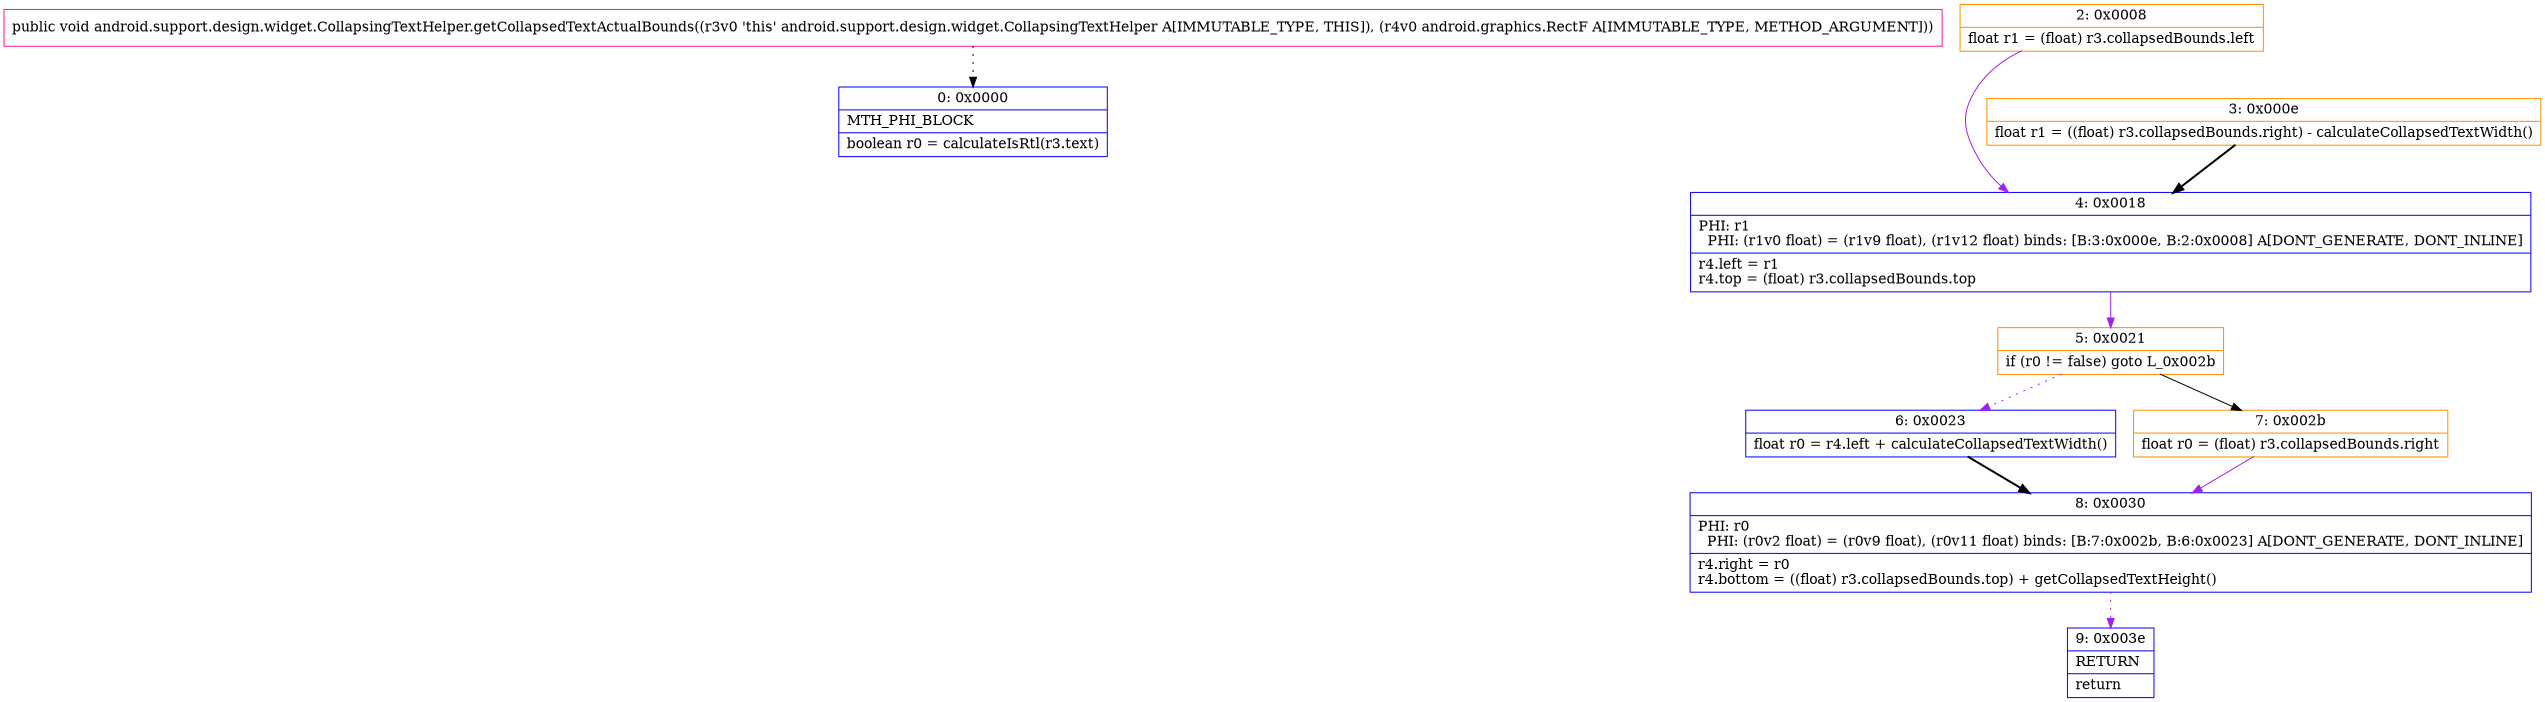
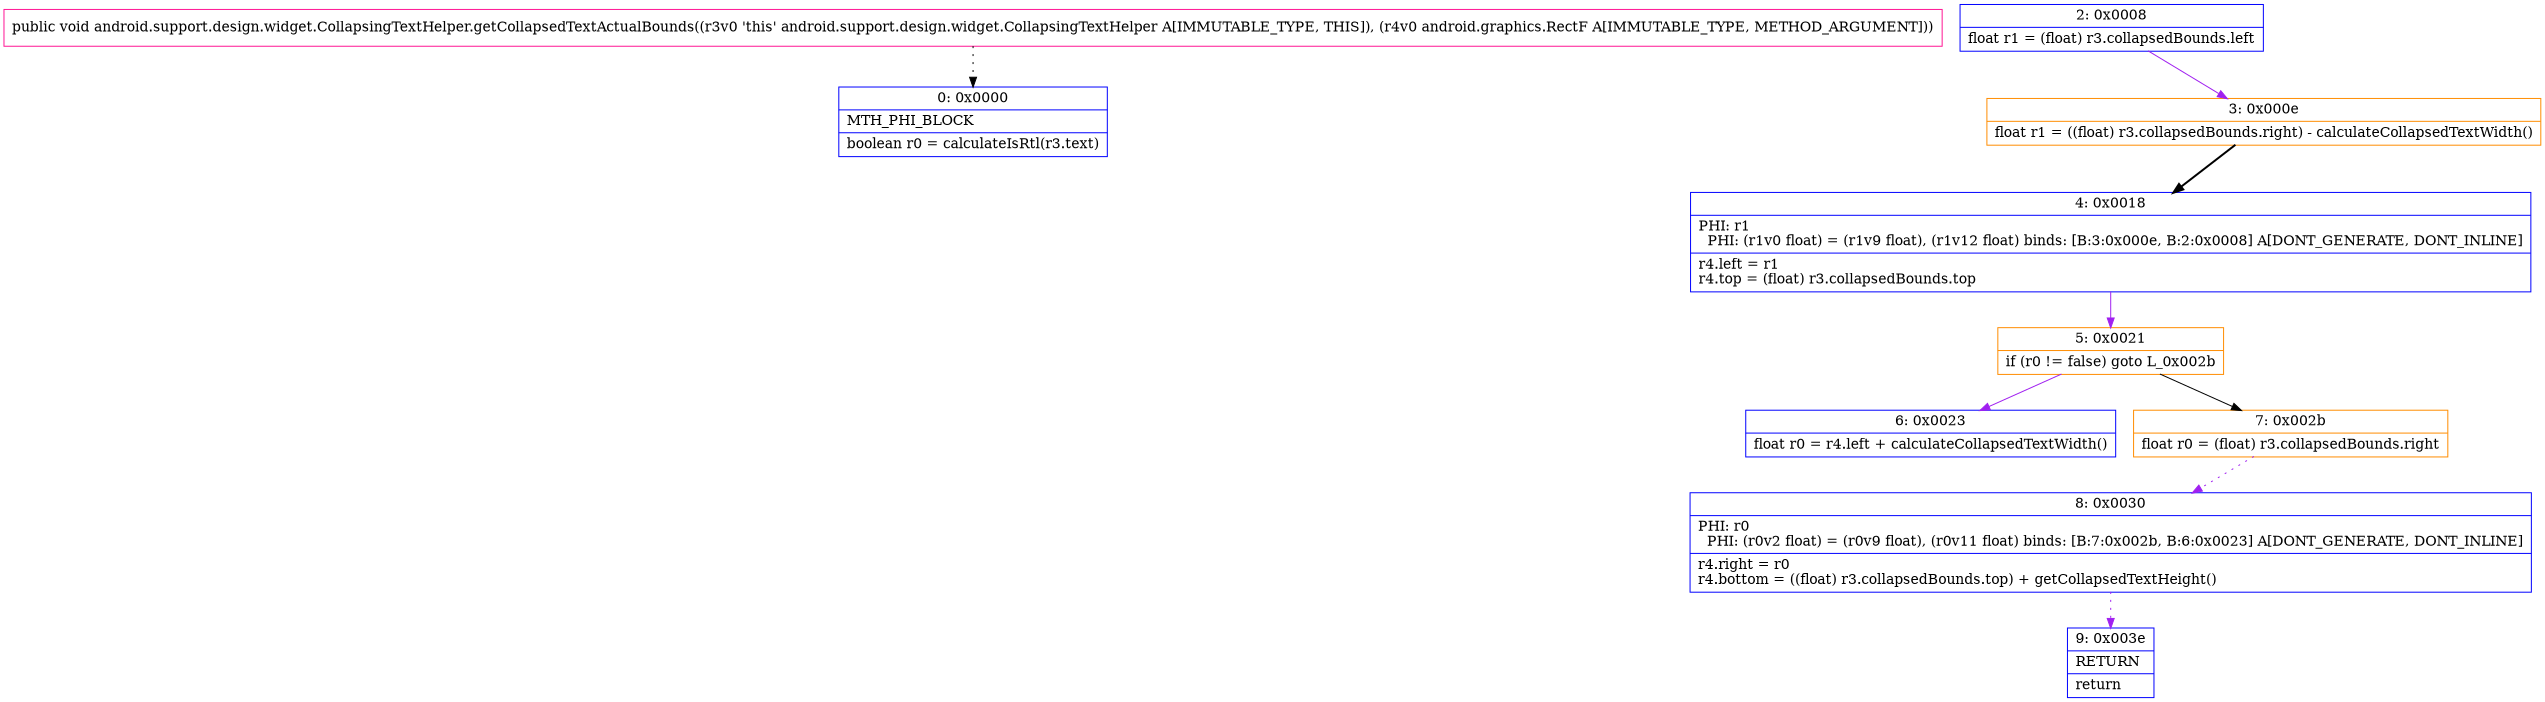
  digraph {
    node [color=blue shape=record]
    edge [color=purple style=solid]
    n1 [label="{0\:\ 0x0000|MTH_PHI_BLOCK\l|boolean r0 = calculateIsRtl(r3.text)\l}"]
-   n2 [color=darkorange label="{2\:\ 0x0008|float r1 = (float) r3.collapsedBounds.left\l}"]
+   n2 [label="{2\:\ 0x0008|float r1 = (float) r3.collapsedBounds.left\l}"]
    n3 [label="{4\:\ 0x0018|PHI: r1 \l  PHI: (r1v0 float) = (r1v9 float), (r1v12 float) binds: [B:3:0x000e, B:2:0x0008] A[DONT_GENERATE, DONT_INLINE]\l|r4.left = r1\lr4.top = (float) r3.collapsedBounds.top\l}"]
    n4 [color=darkorange label="{3\:\ 0x000e|float r1 = ((float) r3.collapsedBounds.right) \- calculateCollapsedTextWidth()\l}"]
    n5 [color=darkorange label="{5\:\ 0x0021|if (r0 != false) goto L_0x002b\l}"]
    n6 [label="{6\:\ 0x0023|float r0 = r4.left + calculateCollapsedTextWidth()\l}"]
    n7 [color=darkorange label="{7\:\ 0x002b|float r0 = (float) r3.collapsedBounds.right\l}"]
    n8 [label="{8\:\ 0x0030|PHI: r0 \l  PHI: (r0v2 float) = (r0v9 float), (r0v11 float) binds: [B:7:0x002b, B:6:0x0023] A[DONT_GENERATE, DONT_INLINE]\l|r4.right = r0\lr4.bottom = ((float) r3.collapsedBounds.top) + getCollapsedTextHeight()\l}"]
    n9 [label="{9\:\ 0x003e|RETURN\l|return\l}"]
    n10 [color=deeppink label="{public void android.support.design.widget.CollapsingTextHelper.getCollapsedTextActualBounds((r3v0 'this' android.support.design.widget.CollapsingTextHelper A[IMMUTABLE_TYPE, THIS]), (r4v0 android.graphics.RectF A[IMMUTABLE_TYPE, METHOD_ARGUMENT])) }"]
-   n2 -> n3
+   n2 -> n4
    n3 -> n5
    n4 -> n3 [color=black style=bold]
-   n5 -> n6 [style=dotted]
+   n5 -> n6
    n5 -> n7 [color=black]
-   n6 -> n8 [color=black style=bold]
-   n7 -> n8
+   n7 -> n8 [style=dotted]
    n8 -> n9 [style=dotted]
    n10 -> n1 [color=black style=dotted]
  }
